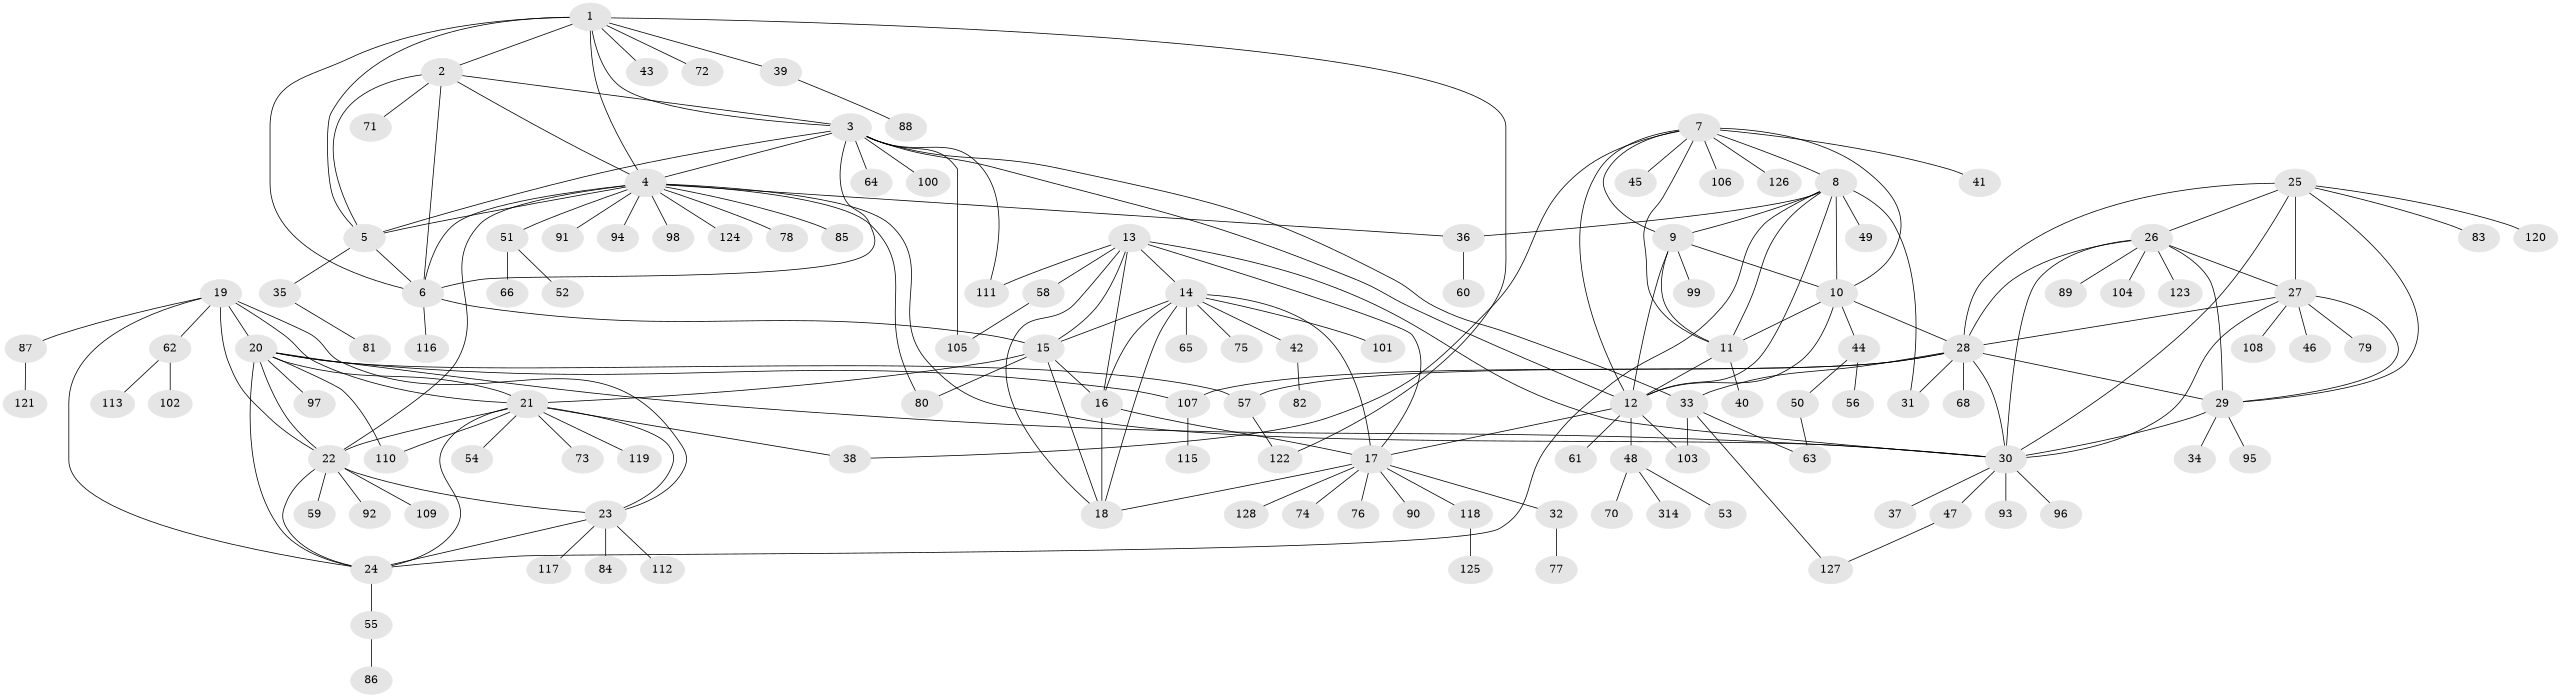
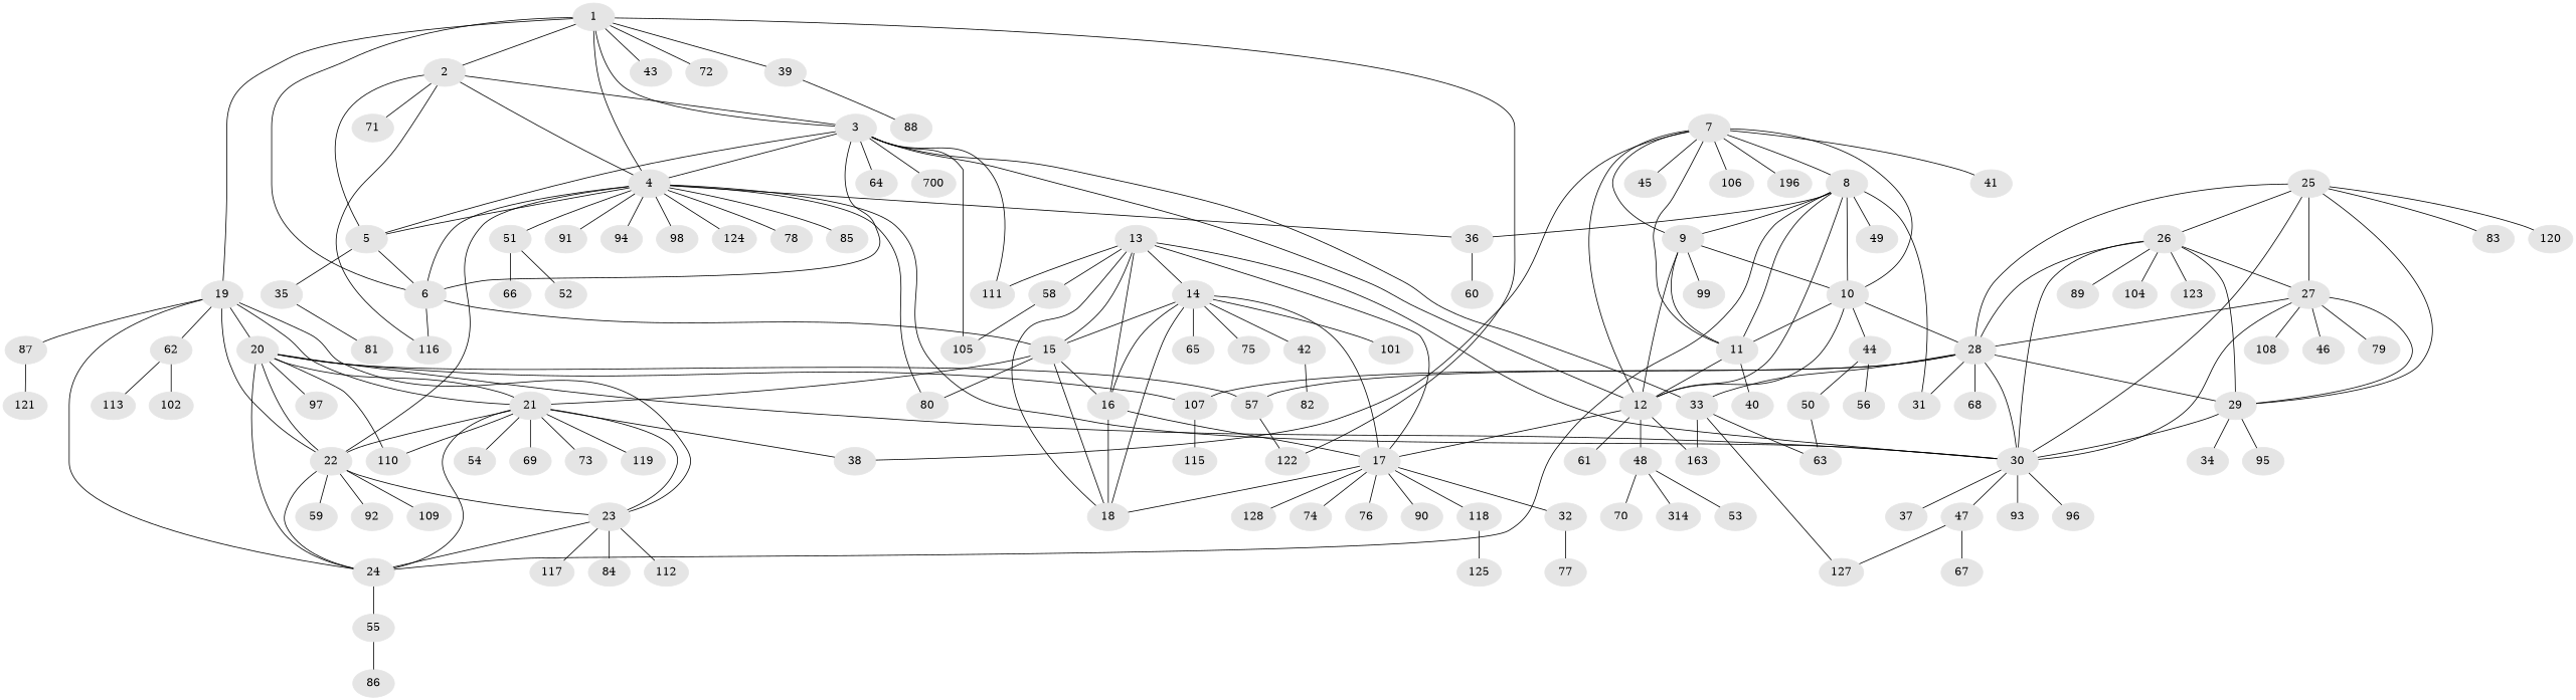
  graph {
    node [color=gray90 style=filled]
    1
    2
    3
    4
    5
    6
    39
    43
    72
    122
    71
    12
    33
    64
-   100
+   100 [label=700]
    105
    111
    22
    30
    36
    51
    78
    80
    85
    91
    94
    98
    124
    35
    15
    116
    88
    17
    48
    61
-   103
+   103 [label=163]
    63
    127
    24
    23
    59
    92
    109
    37
    47
    93
    96
    60
    52
    66
    81
    16
    18
    21
    7
    8
    9
    10
    11
    38
    41
    45
    106
-   126
+   126 [label=196]
    31
    49
    99
    28
    44
    40
    55
    57
    107
    29
    68
    50
    56
    32
    74
    76
    90
    118
    128
    53
    70
    n86 [label=314]
    13
    14
    58
    42
    65
    75
    101
    82
    54
+   69
    73
    110
    119
    77
    125
    19
    20
    62
    87
    97
    84
    112
    117
    102
    113
    121
    115
    86
    25
    26
    27
    83
    120
    89
    104
    123
    46
    79
    108
    34
    95
+   67
    1 -- 2
    1 -- 3
    1 -- 4
-   1 -- 5
+   1 -- 19
    1 -- 6
    1 -- 39
    1 -- 43
    1 -- 72
    1 -- 122
    2 -- 3
    2 -- 4
    2 -- 5
-   2 -- 6
+   2 -- 116
    2 -- 71
    3 -- 4
    3 -- 5
    3 -- 6
    3 -- 12
    3 -- 33
    3 -- 64
    3 -- 100
    3 -- 105
    3 -- 111
    4 -- 5
    4 -- 6
    4 -- 22
    4 -- 30
    4 -- 36
    4 -- 51
    4 -- 78
    4 -- 80
    4 -- 85
    4 -- 91
    4 -- 94
    4 -- 98
    4 -- 124
    5 -- 6
    5 -- 35
    6 -- 15
    6 -- 116
    39 -- 88
    12 -- 17
    12 -- 48
    12 -- 61
    12 -- 103
    33 -- 103
    33 -- 63
    33 -- 127
    22 -- 24
    22 -- 23
    22 -- 59
    22 -- 92
    22 -- 109
    30 -- 37
    30 -- 47
    30 -- 93
    30 -- 96
    36 -- 60
    51 -- 52
    51 -- 66
    35 -- 81
    15 -- 80
    15 -- 16
    15 -- 18
    15 -- 21
    17 -- 18
    17 -- 32
    17 -- 74
    17 -- 76
    17 -- 90
    17 -- 118
    17 -- 128
    48 -- 53
    48 -- 70
    48 -- n86
    24 -- 55
    23 -- 24
    23 -- 84
    23 -- 112
    23 -- 117
    47 -- 127
+   47 -- 67
    16 -- 17
    16 -- 18
    21 -- 22
    21 -- 24
    21 -- 23
    21 -- 38
    21 -- 54
+   21 -- 69
    21 -- 73
    21 -- 110
    21 -- 119
    7 -- 12
    7 -- 8
    7 -- 9
    7 -- 10
    7 -- 11
    7 -- 38
    7 -- 41
    7 -- 45
    7 -- 106
    7 -- 126
    8 -- 12
    8 -- 36
    8 -- 24
    8 -- 9
    8 -- 10
    8 -- 11
    8 -- 31
    8 -- 49
    9 -- 12
    9 -- 10
    9 -- 11
    9 -- 99
    10 -- 12
    10 -- 11
    10 -- 28
    10 -- 44
    11 -- 12
    11 -- 40
    28 -- 33
    28 -- 30
    28 -- 31
    28 -- 57
    28 -- 107
    28 -- 29
    28 -- 68
    44 -- 50
    44 -- 56
    55 -- 86
    57 -- 122
    107 -- 115
    29 -- 30
    29 -- 34
    29 -- 95
    50 -- 63
    32 -- 77
    118 -- 125
    13 -- 111
    13 -- 30
    13 -- 15
    13 -- 17
    13 -- 16
    13 -- 18
    13 -- 14
    13 -- 58
    14 -- 15
    14 -- 17
    14 -- 16
    14 -- 18
    14 -- 42
    14 -- 65
    14 -- 75
    14 -- 101
    58 -- 105
    42 -- 82
    19 -- 22
    19 -- 24
    19 -- 23
    19 -- 21
    19 -- 20
    19 -- 62
    19 -- 87
    20 -- 22
    20 -- 30
    20 -- 24
    20 -- 21
    20 -- 57
    20 -- 107
    20 -- 110
    20 -- 97
    62 -- 102
    62 -- 113
    87 -- 121
    25 -- 30
    25 -- 28
    25 -- 29
    25 -- 26
    25 -- 27
    25 -- 83
    25 -- 120
    26 -- 30
    26 -- 28
    26 -- 29
    26 -- 27
    26 -- 89
    26 -- 104
    26 -- 123
    27 -- 30
    27 -- 28
    27 -- 29
    27 -- 46
    27 -- 79
    27 -- 108
  }
